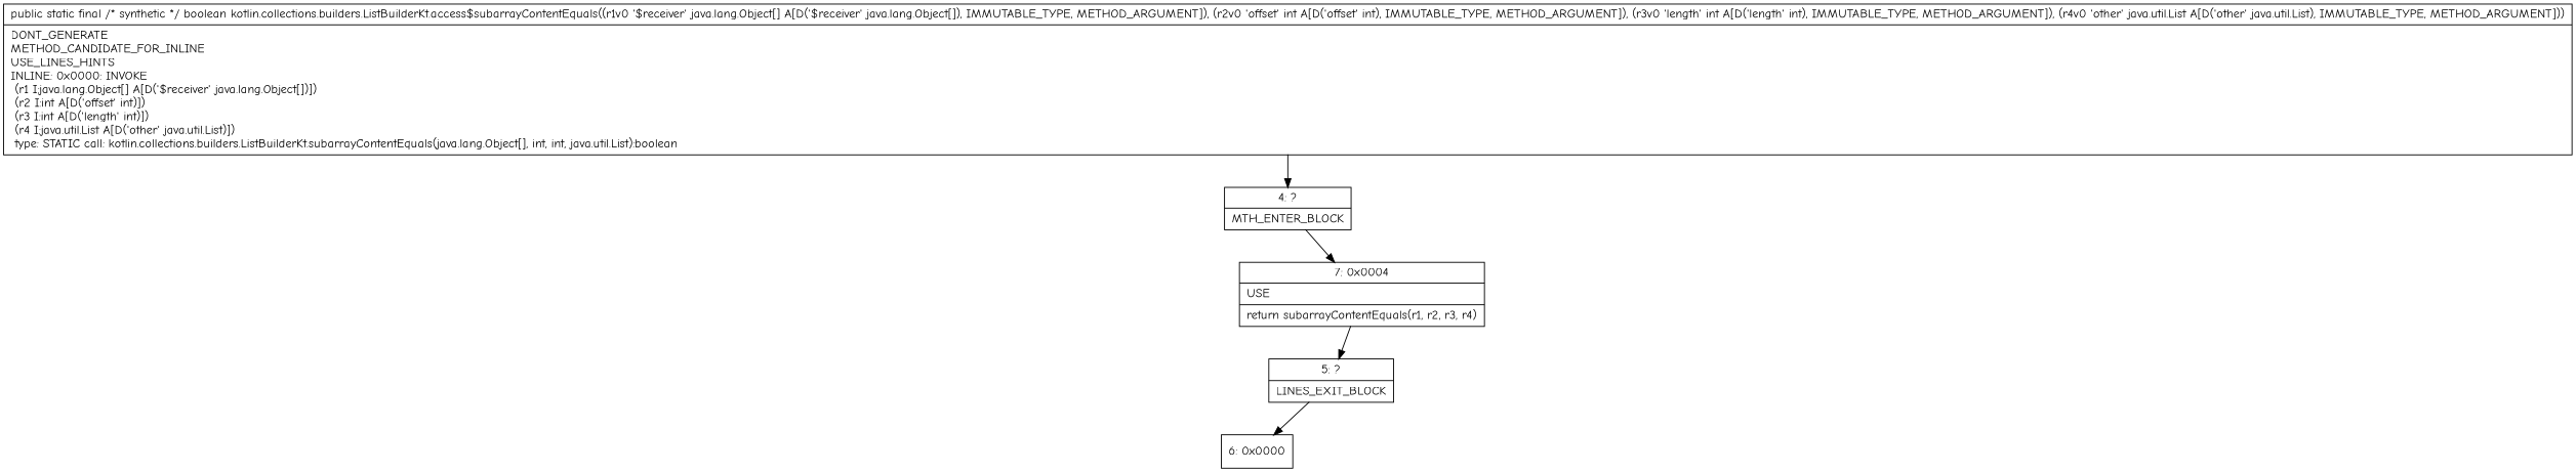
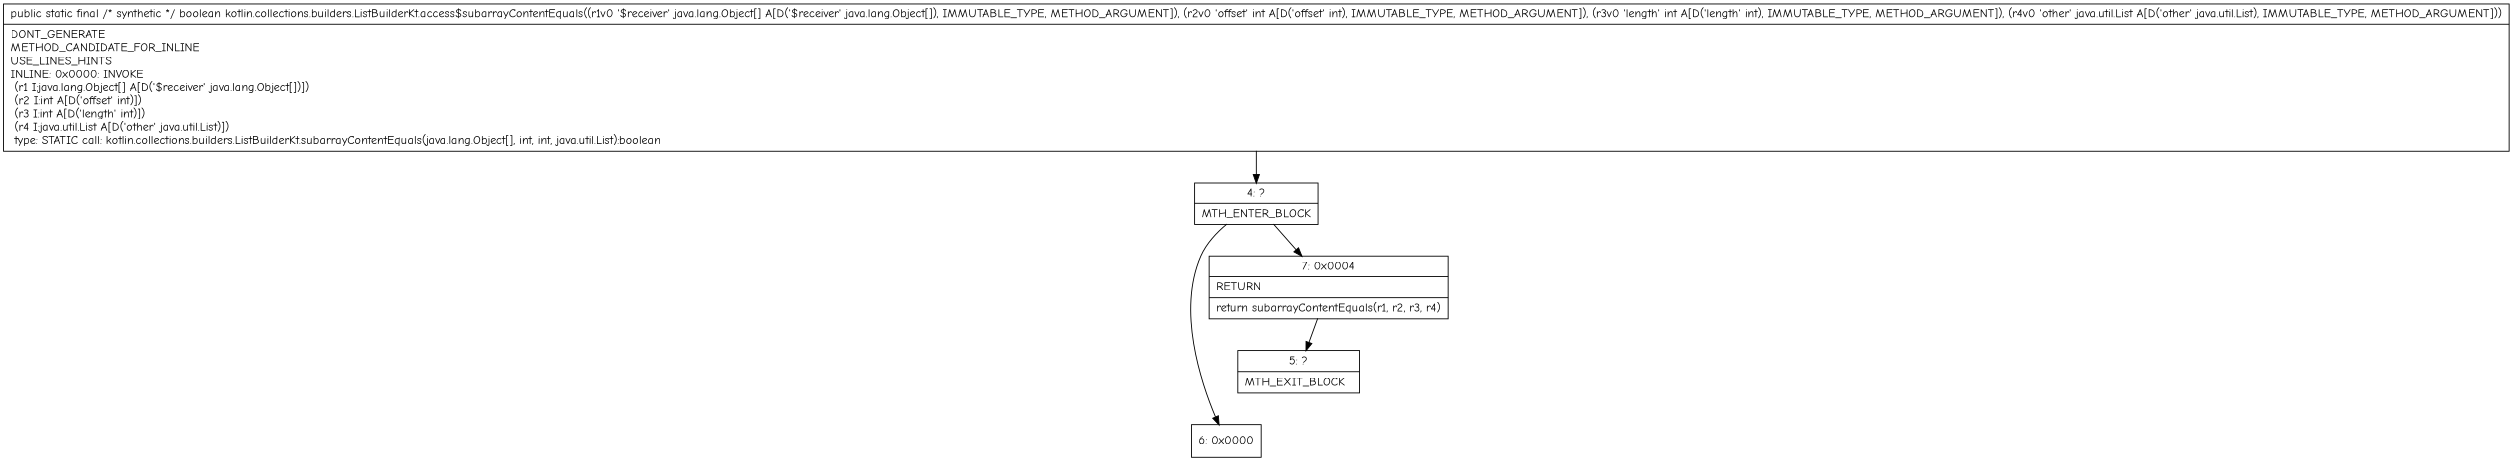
  digraph {
    fontname="Comic Neue"
    node [fontname="Comic Neue" shape=record]
    edge [fontname="Comic Neue"]
    n1 [label="{4\:\ ?|MTH_ENTER_BLOCK\l}"]
    n2 [label="{6\:\ 0x0000}"]
-   n3 [label="{7\:\ 0x0004|USE\l|return subarrayContentEquals(r1, r2, r3, r4)\l}"]
-   n4 [label="{5\:\ ?|LINES_EXIT_BLOCK\l}"]
+   n3 [label="{7\:\ 0x0004|RETURN\l|return subarrayContentEquals(r1, r2, r3, r4)\l}"]
+   n4 [label="{5\:\ ?|MTH_EXIT_BLOCK\l}"]
    n5 [label="{public static final \/* synthetic *\/ boolean kotlin.collections.builders.ListBuilderKt.access$subarrayContentEquals((r1v0 '$receiver' java.lang.Object[] A[D('$receiver' java.lang.Object[]), IMMUTABLE_TYPE, METHOD_ARGUMENT]), (r2v0 'offset' int A[D('offset' int), IMMUTABLE_TYPE, METHOD_ARGUMENT]), (r3v0 'length' int A[D('length' int), IMMUTABLE_TYPE, METHOD_ARGUMENT]), (r4v0 'other' java.util.List A[D('other' java.util.List), IMMUTABLE_TYPE, METHOD_ARGUMENT]))  | DONT_GENERATE\lMETHOD_CANDIDATE_FOR_INLINE\lUSE_LINES_HINTS\lINLINE: 0x0000: INVOKE  \l  (r1 I:java.lang.Object[] A[D('$receiver' java.lang.Object[])])\l  (r2 I:int A[D('offset' int)])\l  (r3 I:int A[D('length' int)])\l  (r4 I:java.util.List A[D('other' java.util.List)])\l type: STATIC call: kotlin.collections.builders.ListBuilderKt.subarrayContentEquals(java.lang.Object[], int, int, java.util.List):boolean\l}"]
-   n4 -> n2
+   n1 -> n2
    n1 -> n3
    n3 -> n4
    n5 -> n1
  }
